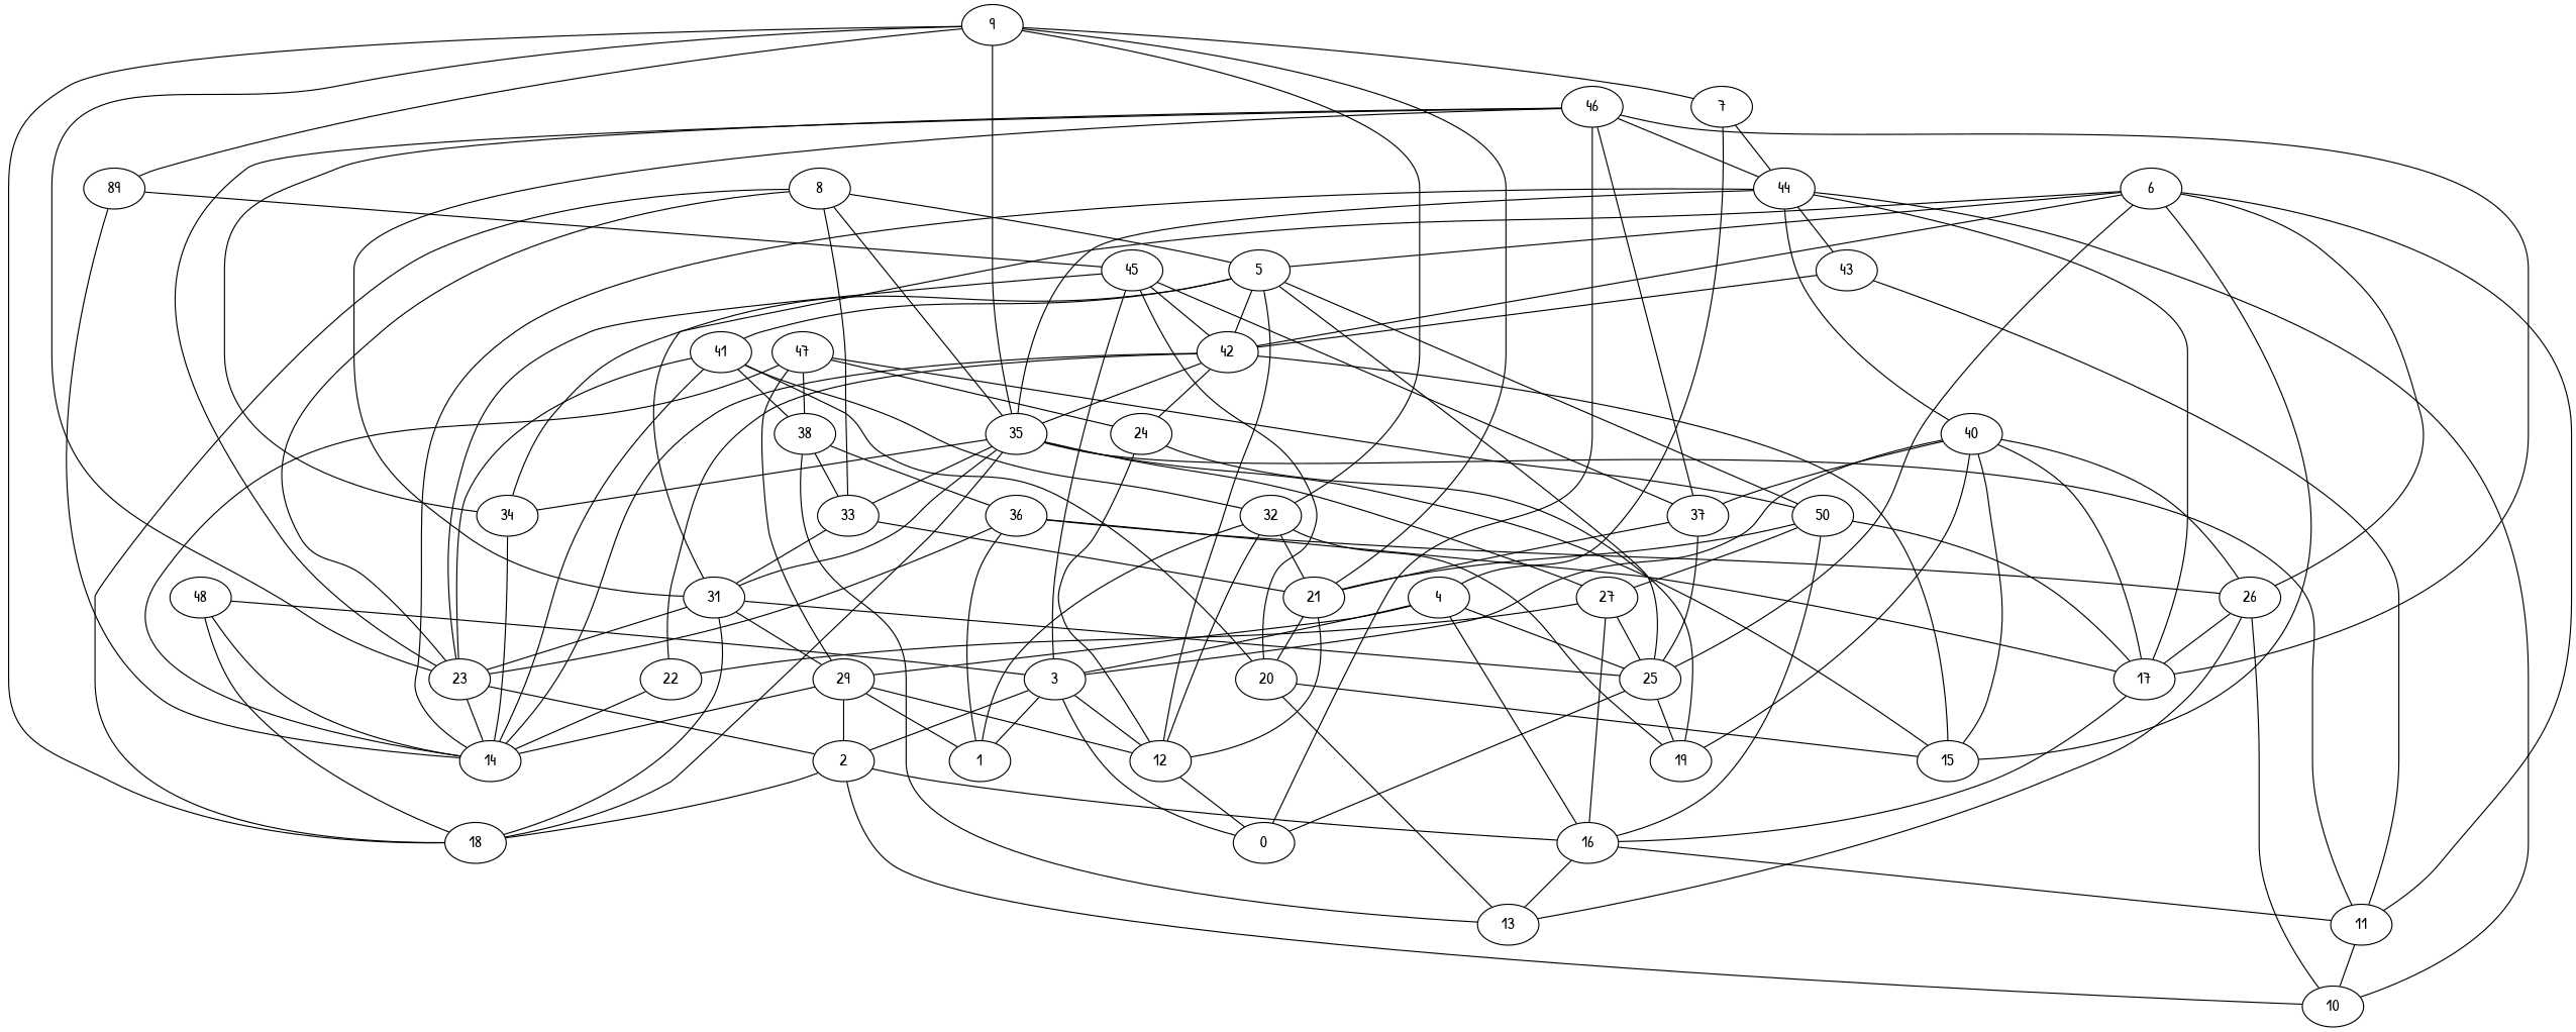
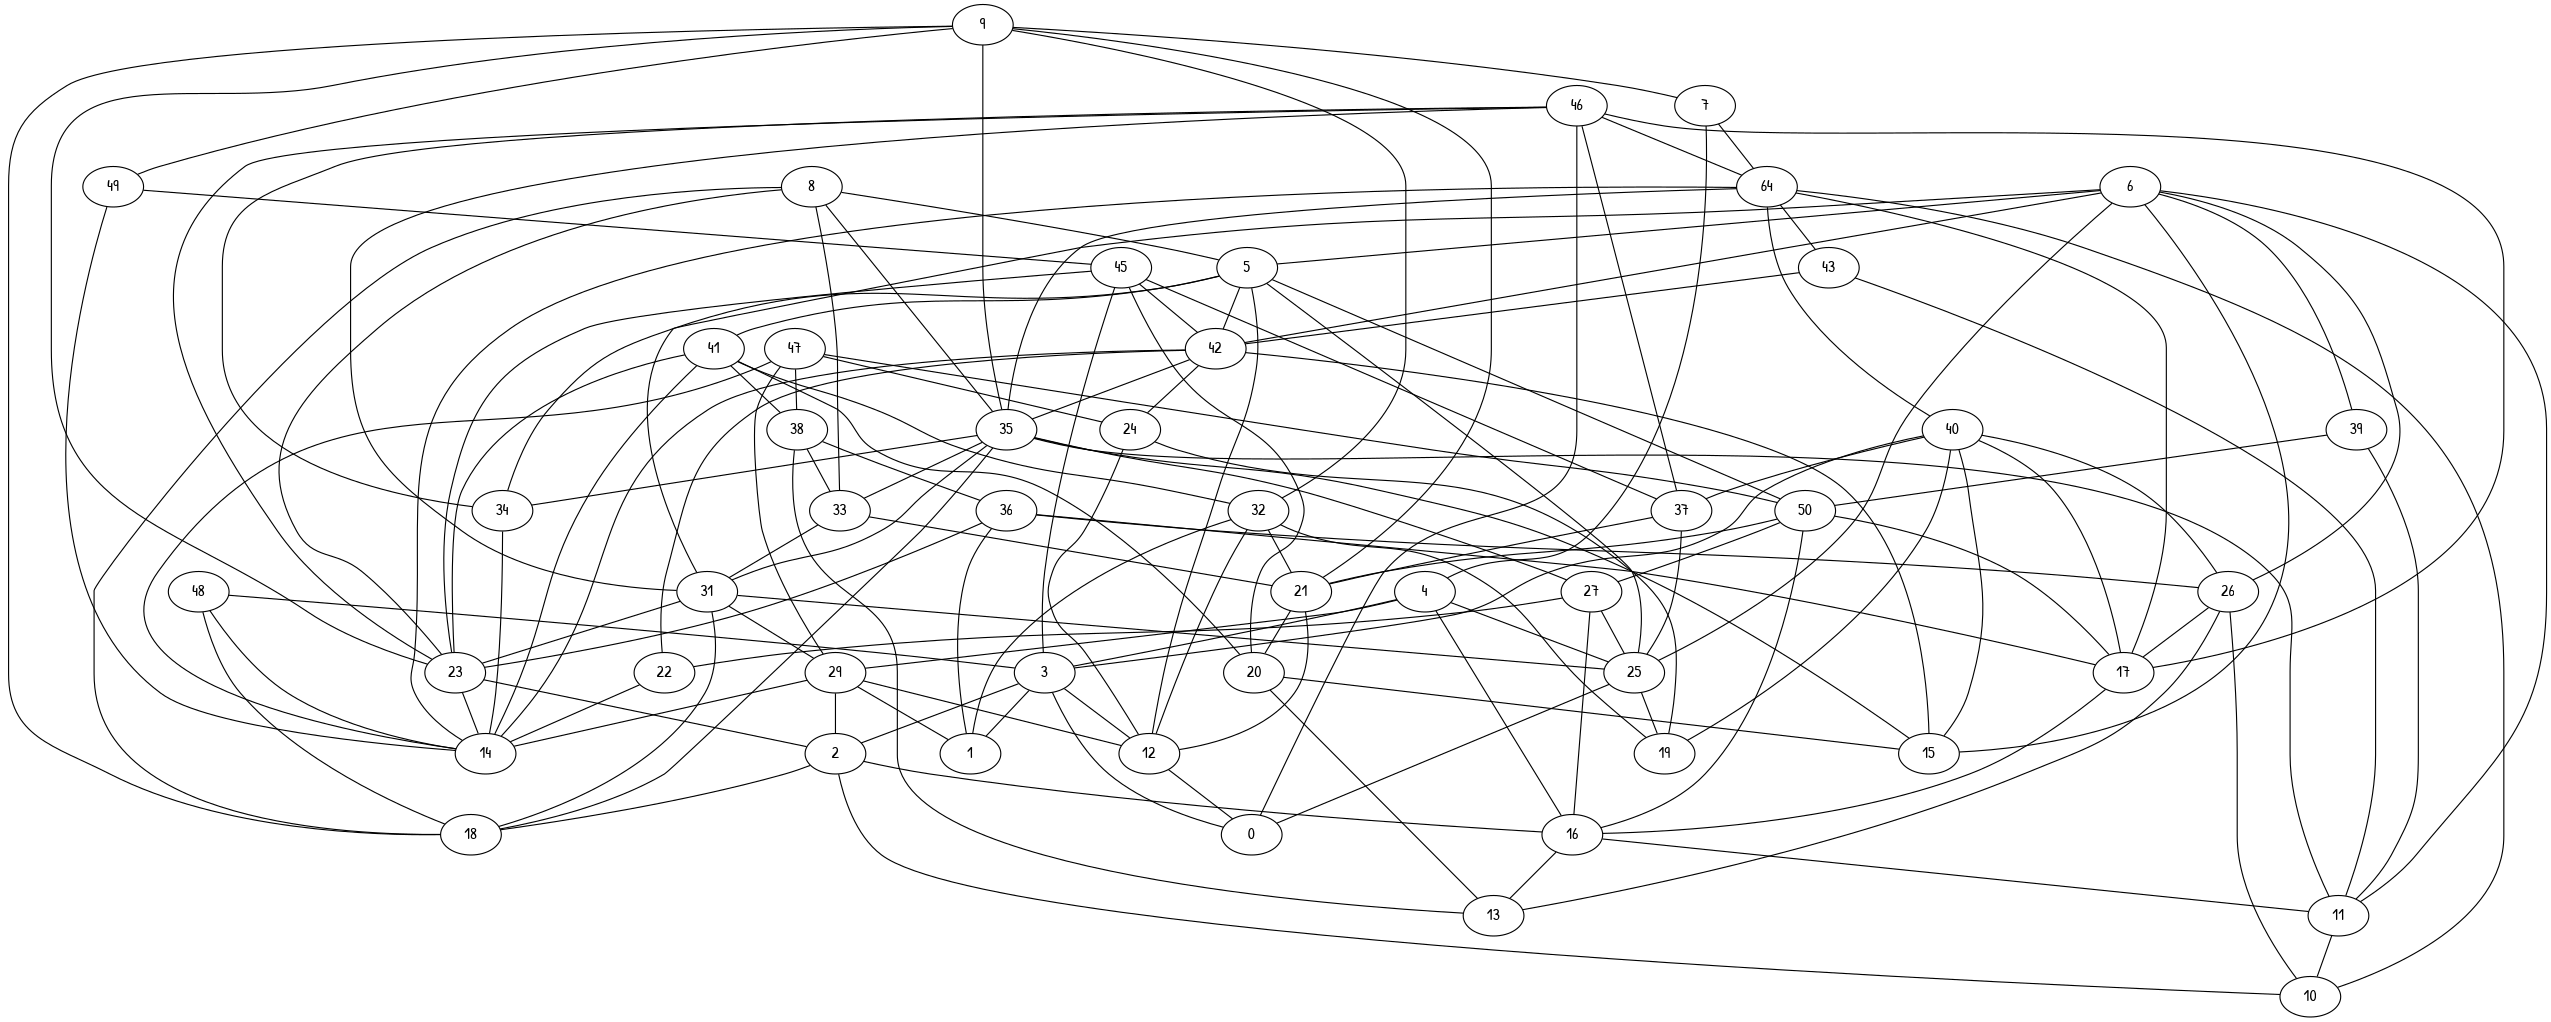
  digraph {
    fontname="Patrick Hand"
    node [fontname="Patrick Hand"]
    edge [color=black dir=none fontname="Patrick Hand"]
    24
    19
    12
    0
    48
    14
    18
    3
    1
    2
    22
    5
    n13 [label=50]
    41
    34
    42
    25
    16
    21
    17
    27
    23
    32
    38
    20
    15
    35
-   49 [label=89]
+   49
    45
    37
    31
    33
    11
    4
    29
    13
    9
    7
-   44
+   44 [label=64]
    40
    43
    10
    8
    36
    26
    47
+   39
    6
    46
    subgraph sub_1 {
      24
      19
      12
      0
      48
      14
      18
      3
      1
      2
      22
      5
      n13
      41
      34
      42
      25
      16
      21
      17
      27
      23
      32
      38
      20
      15
      35
      49
      45
      37
      31
      33
      11
      4
      29
      13
      9
      7
      44
      40
      43
      10
      8
      36
      26
      47
+     39
      6
      46
    }
    24 -> 19
    24 -> 12
    12 -> 0
    48 -> 14
    48 -> 18
    48 -> 3
    3 -> 12
    3 -> 0
    3 -> 1
    3 -> 2
    2 -> 18
    2 -> 16
    2 -> 10
    22 -> 14
    5 -> 12
    5 -> n13
    5 -> 41
    5 -> 34
    5 -> 42
    5 -> 25
    n13 -> 16
    n13 -> 21
    n13 -> 17
    n13 -> 27
    41 -> 14
    41 -> 23
    41 -> 32
    41 -> 38
    41 -> 20
    34 -> 14
    42 -> 24
    42 -> 14
    42 -> 22
    42 -> 15
    42 -> 35
    25 -> 19
    25 -> 0
    16 -> 11
    16 -> 13
    21 -> 12
    21 -> 20
    17 -> 16
    27 -> 22
    27 -> 25
    27 -> 16
    23 -> 14
    23 -> 2
    32 -> 19
    32 -> 12
    32 -> 1
    32 -> 21
    38 -> 33
    38 -> 13
    38 -> 36
    20 -> 15
    20 -> 13
    35 -> 18
    35 -> 34
    35 -> 27
    35 -> 15
    35 -> 31
    35 -> 33
    35 -> 11
    49 -> 14
    49 -> 45
    45 -> 3
    45 -> 42
    45 -> 23
    45 -> 20
    45 -> 37
    37 -> 25
    37 -> 21
    31 -> 18
    31 -> 25
    31 -> 23
    31 -> 29
    33 -> 21
    33 -> 31
    11 -> 10
    4 -> 3
    4 -> 25
    4 -> 16
    4 -> 29
    29 -> 12
    29 -> 14
    29 -> 1
    29 -> 2
    9 -> 18
    9 -> 21
    9 -> 23
    9 -> 32
    9 -> 35
    9 -> 49
    9 -> 7
    7 -> 4
    7 -> 44
    44 -> 14
    44 -> 17
    44 -> 35
    44 -> 40
    44 -> 43
    44 -> 10
    40 -> 19
    40 -> 3
    40 -> 17
    40 -> 15
    40 -> 37
    40 -> 26
    43 -> 42
    43 -> 11
    8 -> 18
    8 -> 5
    8 -> 23
    8 -> 35
    8 -> 33
    36 -> 1
    36 -> 17
    36 -> 23
    36 -> 26
    26 -> 17
    26 -> 13
    26 -> 10
    47 -> 24
    47 -> 14
    47 -> n13
    47 -> 38
    47 -> 29
+   39 -> n13
+   39 -> 11
    6 -> 5
    6 -> 42
    6 -> 25
    6 -> 15
    6 -> 31
    6 -> 11
    6 -> 26
+   6 -> 39
    46 -> 0
    46 -> 34
    46 -> 17
    46 -> 23
    46 -> 37
    46 -> 31
    46 -> 44
  }
